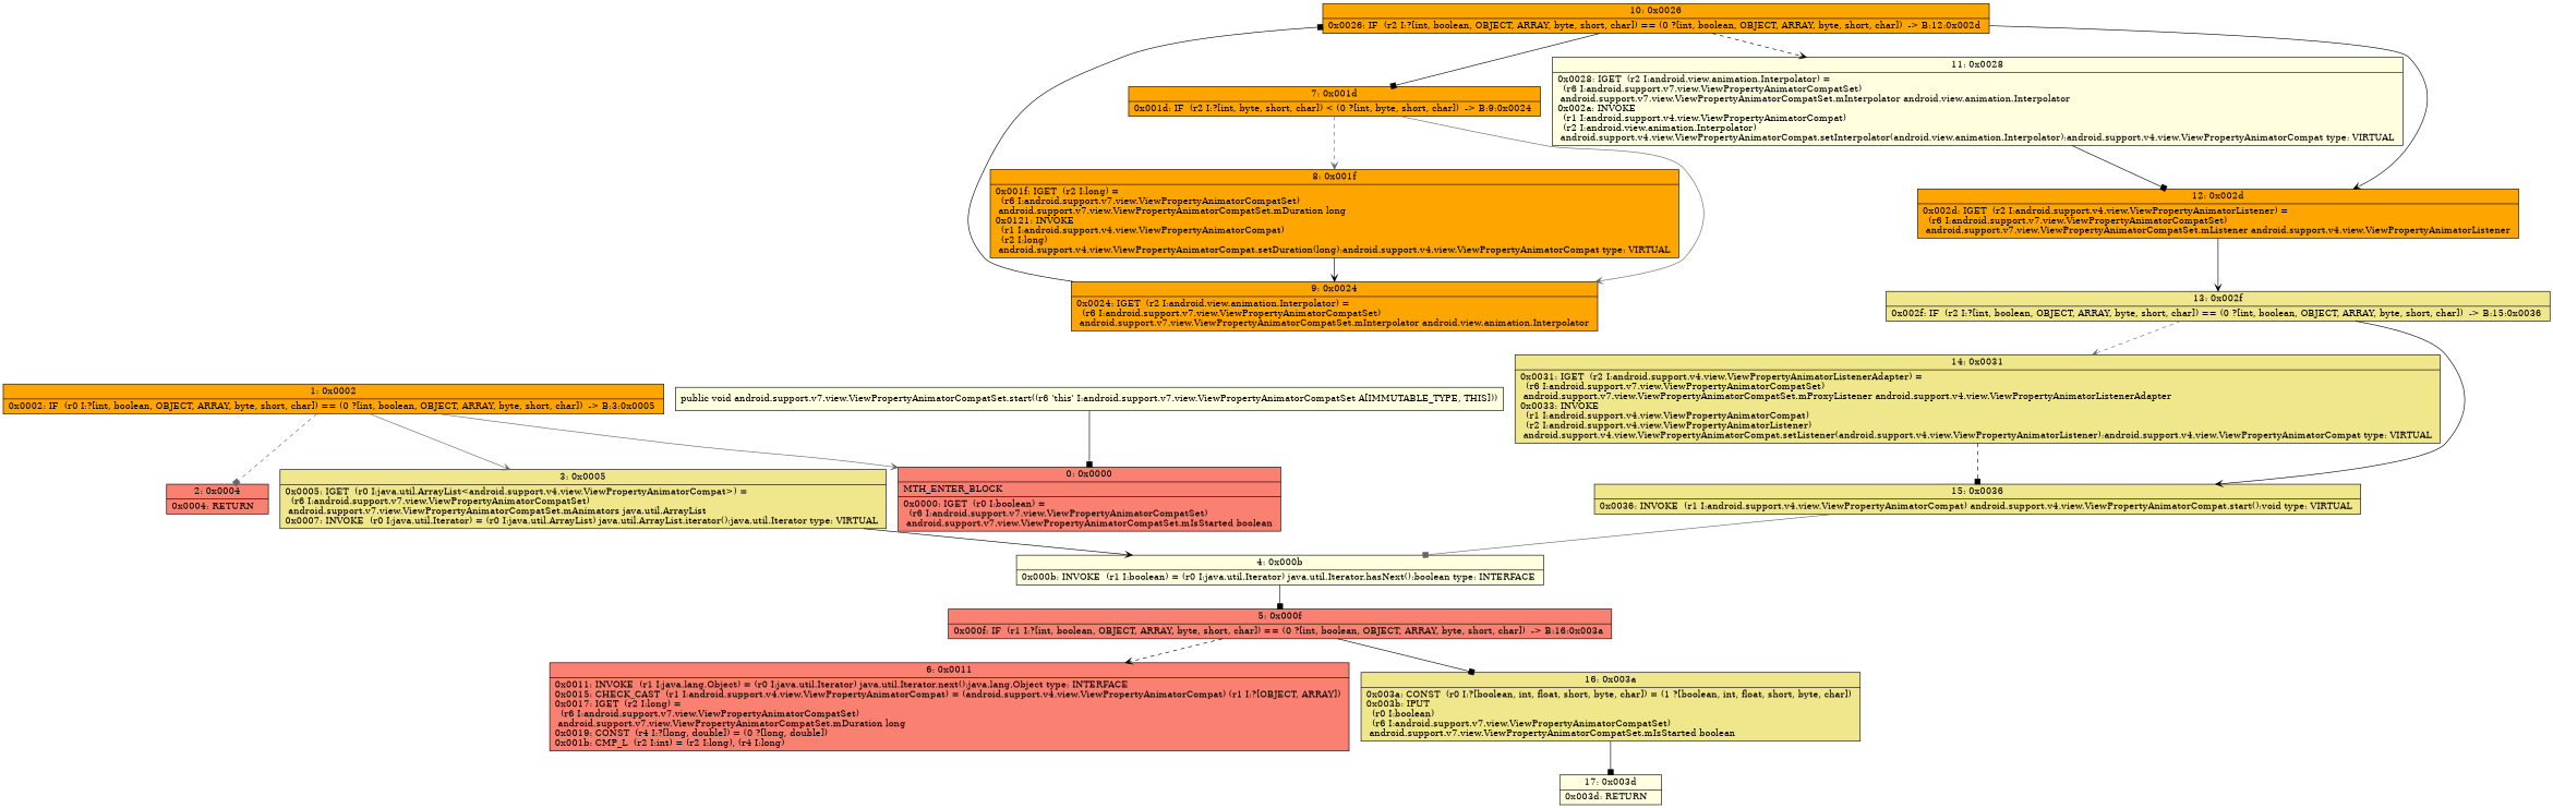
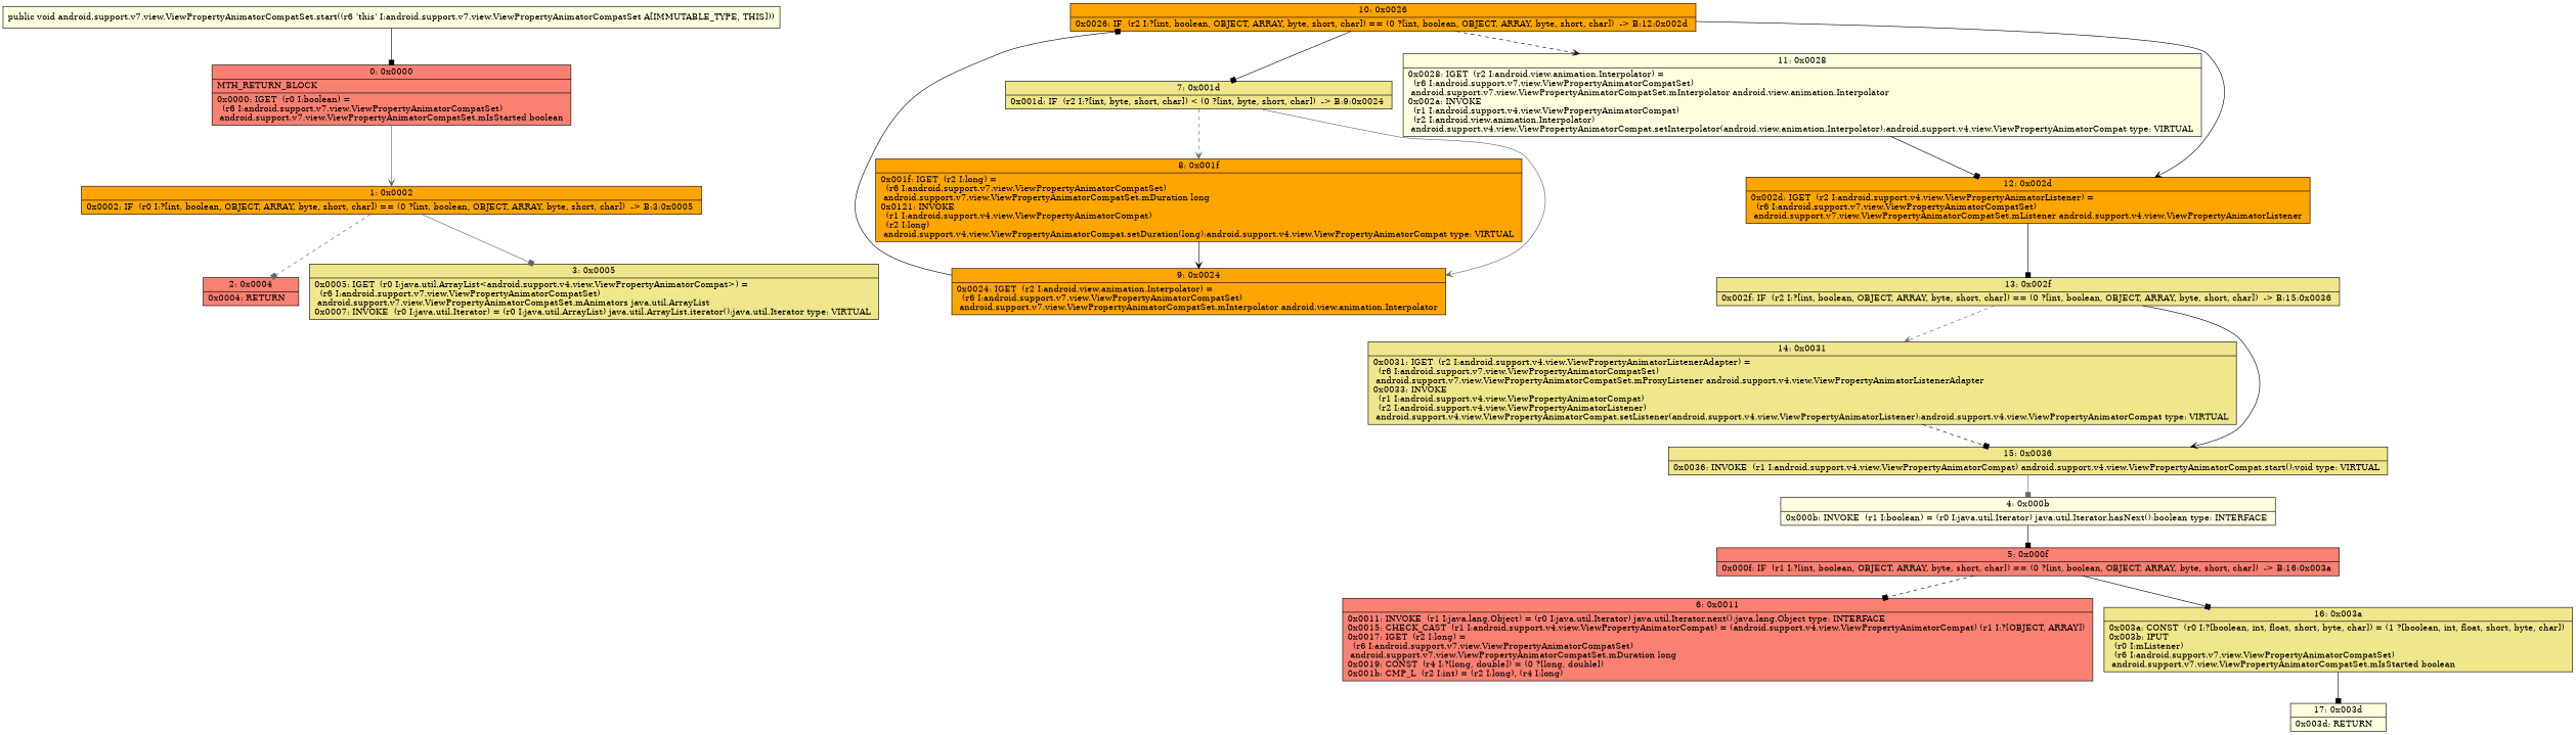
  digraph {
    node [fillcolor=orange shape=record style=filled]
    edge [arrowhead=vee color=black]
-   n1 [fillcolor=salmon label="{0\:\ 0x0000|MTH_ENTER_BLOCK\l|0x0000: IGET  (r0 I:boolean) = \l  (r6 I:android.support.v7.view.ViewPropertyAnimatorCompatSet)\l android.support.v7.view.ViewPropertyAnimatorCompatSet.mIsStarted boolean \l}"]
+   n1 [fillcolor=salmon label="{0\:\ 0x0000|MTH_RETURN_BLOCK\l|0x0000: IGET  (r0 I:boolean) = \l  (r6 I:android.support.v7.view.ViewPropertyAnimatorCompatSet)\l android.support.v7.view.ViewPropertyAnimatorCompatSet.mIsStarted boolean \l}"]
    n2 [label="{1\:\ 0x0002|0x0002: IF  (r0 I:?[int, boolean, OBJECT, ARRAY, byte, short, char]) == (0 ?[int, boolean, OBJECT, ARRAY, byte, short, char])  \-\> B:3:0x0005 \l}"]
    n3 [fillcolor=salmon label="{2\:\ 0x0004|0x0004: RETURN   \l}"]
    n4 [fillcolor=khaki label="{3\:\ 0x0005|0x0005: IGET  (r0 I:java.util.ArrayList\<android.support.v4.view.ViewPropertyAnimatorCompat\>) = \l  (r6 I:android.support.v7.view.ViewPropertyAnimatorCompatSet)\l android.support.v7.view.ViewPropertyAnimatorCompatSet.mAnimators java.util.ArrayList \l0x0007: INVOKE  (r0 I:java.util.Iterator) = (r0 I:java.util.ArrayList) java.util.ArrayList.iterator():java.util.Iterator type: VIRTUAL \l}"]
    n5 [fillcolor=lightyellow label="{4\:\ 0x000b|0x000b: INVOKE  (r1 I:boolean) = (r0 I:java.util.Iterator) java.util.Iterator.hasNext():boolean type: INTERFACE \l}"]
    n6 [fillcolor=salmon label="{5\:\ 0x000f|0x000f: IF  (r1 I:?[int, boolean, OBJECT, ARRAY, byte, short, char]) == (0 ?[int, boolean, OBJECT, ARRAY, byte, short, char])  \-\> B:16:0x003a \l}"]
    n7 [fillcolor=salmon label="{6\:\ 0x0011|0x0011: INVOKE  (r1 I:java.lang.Object) = (r0 I:java.util.Iterator) java.util.Iterator.next():java.lang.Object type: INTERFACE \l0x0015: CHECK_CAST  (r1 I:android.support.v4.view.ViewPropertyAnimatorCompat) = (android.support.v4.view.ViewPropertyAnimatorCompat) (r1 I:?[OBJECT, ARRAY]) \l0x0017: IGET  (r2 I:long) = \l  (r6 I:android.support.v7.view.ViewPropertyAnimatorCompatSet)\l android.support.v7.view.ViewPropertyAnimatorCompatSet.mDuration long \l0x0019: CONST  (r4 I:?[long, double]) = (0 ?[long, double]) \l0x001b: CMP_L  (r2 I:int) = (r2 I:long), (r4 I:long) \l}"]
-   n8 [fillcolor=khaki label="{16\:\ 0x003a|0x003a: CONST  (r0 I:?[boolean, int, float, short, byte, char]) = (1 ?[boolean, int, float, short, byte, char]) \l0x003b: IPUT  \l  (r0 I:boolean)\l  (r6 I:android.support.v7.view.ViewPropertyAnimatorCompatSet)\l android.support.v7.view.ViewPropertyAnimatorCompatSet.mIsStarted boolean \l}"]
+   n8 [fillcolor=khaki label="{16\:\ 0x003a|0x003a: CONST  (r0 I:?[boolean, int, float, short, byte, char]) = (1 ?[boolean, int, float, short, byte, char]) \l0x003b: IPUT  \l  (r0 I:mListener)\l  (r6 I:android.support.v7.view.ViewPropertyAnimatorCompatSet)\l android.support.v7.view.ViewPropertyAnimatorCompatSet.mIsStarted boolean \l}"]
    n9 [fillcolor=lightyellow label="{17\:\ 0x003d|0x003d: RETURN   \l}"]
-   n10 [label="{7\:\ 0x001d|0x001d: IF  (r2 I:?[int, byte, short, char]) \< (0 ?[int, byte, short, char])  \-\> B:9:0x0024 \l}"]
+   n10 [fillcolor=khaki label="{7\:\ 0x001d|0x001d: IF  (r2 I:?[int, byte, short, char]) \< (0 ?[int, byte, short, char])  \-\> B:9:0x0024 \l}"]
    n11 [label="{8\:\ 0x001f|0x001f: IGET  (r2 I:long) = \l  (r6 I:android.support.v7.view.ViewPropertyAnimatorCompatSet)\l android.support.v7.view.ViewPropertyAnimatorCompatSet.mDuration long \l0x0121: INVOKE  \l  (r1 I:android.support.v4.view.ViewPropertyAnimatorCompat)\l  (r2 I:long)\l android.support.v4.view.ViewPropertyAnimatorCompat.setDuration(long):android.support.v4.view.ViewPropertyAnimatorCompat type: VIRTUAL \l}"]
    n12 [label="{9\:\ 0x0024|0x0024: IGET  (r2 I:android.view.animation.Interpolator) = \l  (r6 I:android.support.v7.view.ViewPropertyAnimatorCompatSet)\l android.support.v7.view.ViewPropertyAnimatorCompatSet.mInterpolator android.view.animation.Interpolator \l}"]
    n13 [label="{10\:\ 0x0026|0x0026: IF  (r2 I:?[int, boolean, OBJECT, ARRAY, byte, short, char]) == (0 ?[int, boolean, OBJECT, ARRAY, byte, short, char])  \-\> B:12:0x002d \l}"]
    n14 [fillcolor=lightyellow label="{11\:\ 0x0028|0x0028: IGET  (r2 I:android.view.animation.Interpolator) = \l  (r6 I:android.support.v7.view.ViewPropertyAnimatorCompatSet)\l android.support.v7.view.ViewPropertyAnimatorCompatSet.mInterpolator android.view.animation.Interpolator \l0x002a: INVOKE  \l  (r1 I:android.support.v4.view.ViewPropertyAnimatorCompat)\l  (r2 I:android.view.animation.Interpolator)\l android.support.v4.view.ViewPropertyAnimatorCompat.setInterpolator(android.view.animation.Interpolator):android.support.v4.view.ViewPropertyAnimatorCompat type: VIRTUAL \l}"]
    n15 [label="{12\:\ 0x002d|0x002d: IGET  (r2 I:android.support.v4.view.ViewPropertyAnimatorListener) = \l  (r6 I:android.support.v7.view.ViewPropertyAnimatorCompatSet)\l android.support.v7.view.ViewPropertyAnimatorCompatSet.mListener android.support.v4.view.ViewPropertyAnimatorListener \l}"]
    n16 [fillcolor=khaki label="{13\:\ 0x002f|0x002f: IF  (r2 I:?[int, boolean, OBJECT, ARRAY, byte, short, char]) == (0 ?[int, boolean, OBJECT, ARRAY, byte, short, char])  \-\> B:15:0x0036 \l}"]
    n17 [fillcolor=khaki label="{14\:\ 0x0031|0x0031: IGET  (r2 I:android.support.v4.view.ViewPropertyAnimatorListenerAdapter) = \l  (r6 I:android.support.v7.view.ViewPropertyAnimatorCompatSet)\l android.support.v7.view.ViewPropertyAnimatorCompatSet.mProxyListener android.support.v4.view.ViewPropertyAnimatorListenerAdapter \l0x0033: INVOKE  \l  (r1 I:android.support.v4.view.ViewPropertyAnimatorCompat)\l  (r2 I:android.support.v4.view.ViewPropertyAnimatorListener)\l android.support.v4.view.ViewPropertyAnimatorCompat.setListener(android.support.v4.view.ViewPropertyAnimatorListener):android.support.v4.view.ViewPropertyAnimatorCompat type: VIRTUAL \l}"]
    n18 [fillcolor=khaki label="{15\:\ 0x0036|0x0036: INVOKE  (r1 I:android.support.v4.view.ViewPropertyAnimatorCompat) android.support.v4.view.ViewPropertyAnimatorCompat.start():void type: VIRTUAL \l}"]
    n19 [fillcolor=lightyellow label="{public void android.support.v7.view.ViewPropertyAnimatorCompatSet.start((r6 'this' I:android.support.v7.view.ViewPropertyAnimatorCompatSet A[IMMUTABLE_TYPE, THIS])) }"]
-   n2 -> n1 [color=gray40]
+   n1 -> n2 [color=gray40]
    n2 -> n3 [arrowhead=box color=gray40 style=dashed]
-   n2 -> n4 [color=gray40]
-   n4 -> n5
+   n2 -> n4 [arrowhead=box color=gray40]
    n5 -> n6 [arrowhead=box]
-   n6 -> n7 [style=dashed]
+   n6 -> n7 [arrowhead=box style=dashed]
    n6 -> n8 [arrowhead=box]
    n8 -> n9 [arrowhead=box]
    n10 -> n11 [color=gray40 style=dashed]
    n10 -> n12 [color=gray40]
    n11 -> n12
    n12 -> n13 [arrowhead=box]
    n13 -> n10 [arrowhead=box]
    n13 -> n14 [style=dashed]
    n13 -> n15
    n14 -> n15 [arrowhead=box]
-   n15 -> n16
+   n15 -> n16 [arrowhead=box]
    n16 -> n17 [color=gray40 style=dashed]
    n16 -> n18
    n17 -> n18 [arrowhead=box style=dashed]
    n18 -> n5 [arrowhead=box color=gray40]
    n19 -> n1 [arrowhead=box]
  }
